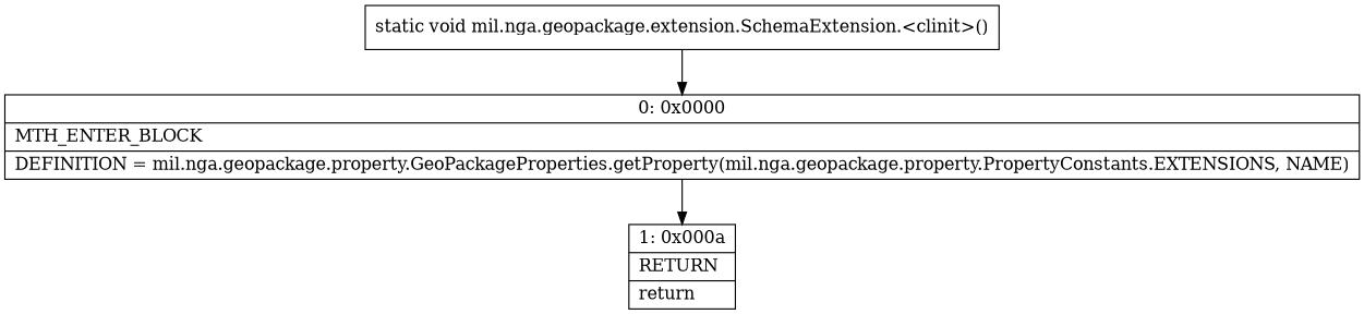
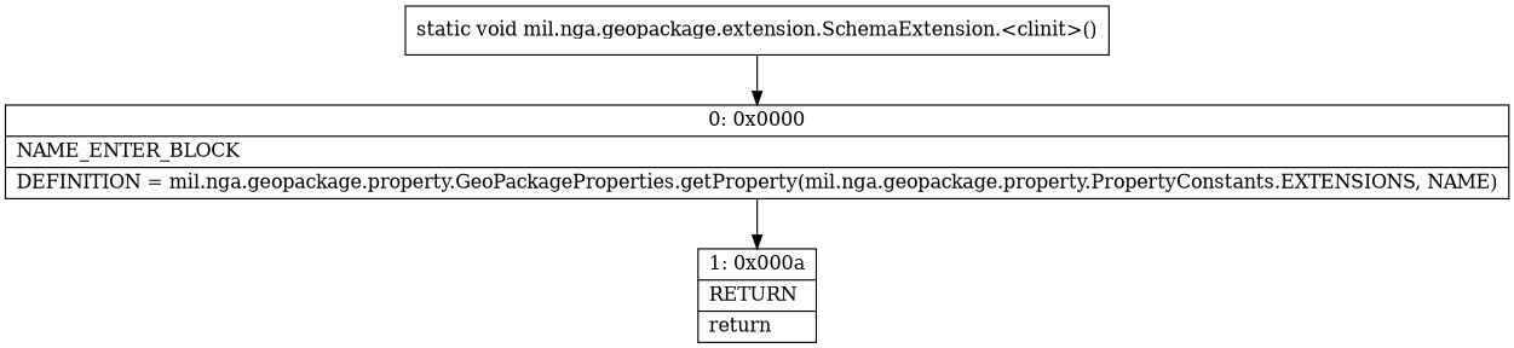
  digraph {
    node [shape=record]
-   n1 [label="{0\:\ 0x0000|MTH_ENTER_BLOCK\l|DEFINITION = mil.nga.geopackage.property.GeoPackageProperties.getProperty(mil.nga.geopackage.property.PropertyConstants.EXTENSIONS, NAME)\l}"]
+   n1 [label="{0\:\ 0x0000|NAME_ENTER_BLOCK\l|DEFINITION = mil.nga.geopackage.property.GeoPackageProperties.getProperty(mil.nga.geopackage.property.PropertyConstants.EXTENSIONS, NAME)\l}"]
    n2 [label="{1\:\ 0x000a|RETURN\l|return\l}"]
    n3 [label="{static void mil.nga.geopackage.extension.SchemaExtension.\<clinit\>() }"]
    n1 -> n2
    n3 -> n1
  }
